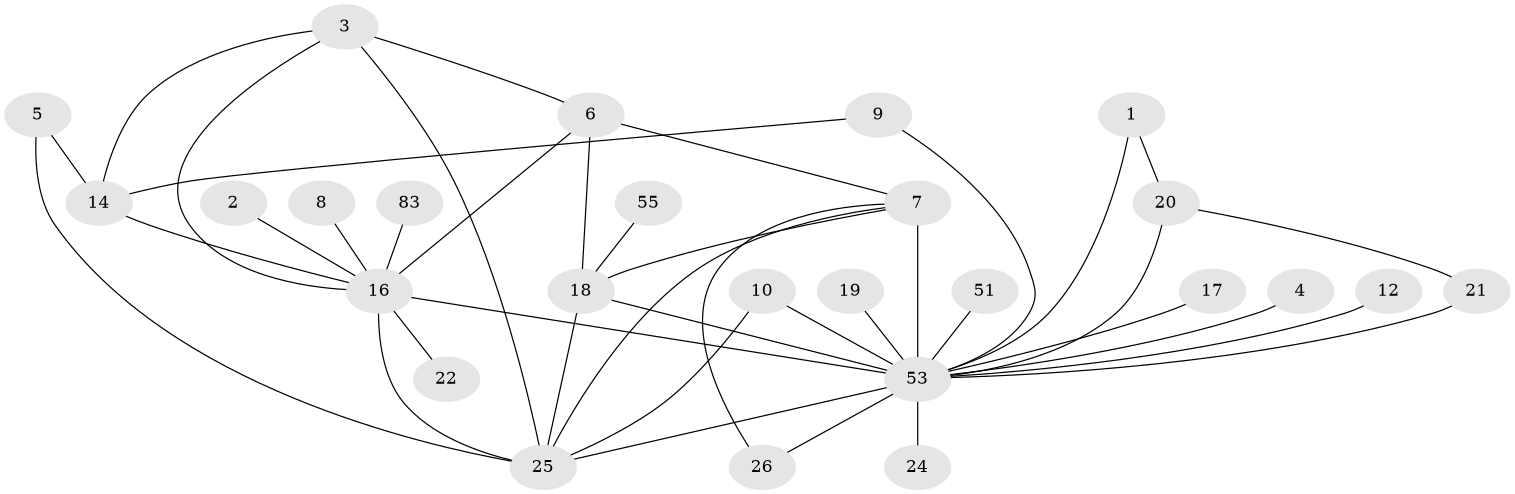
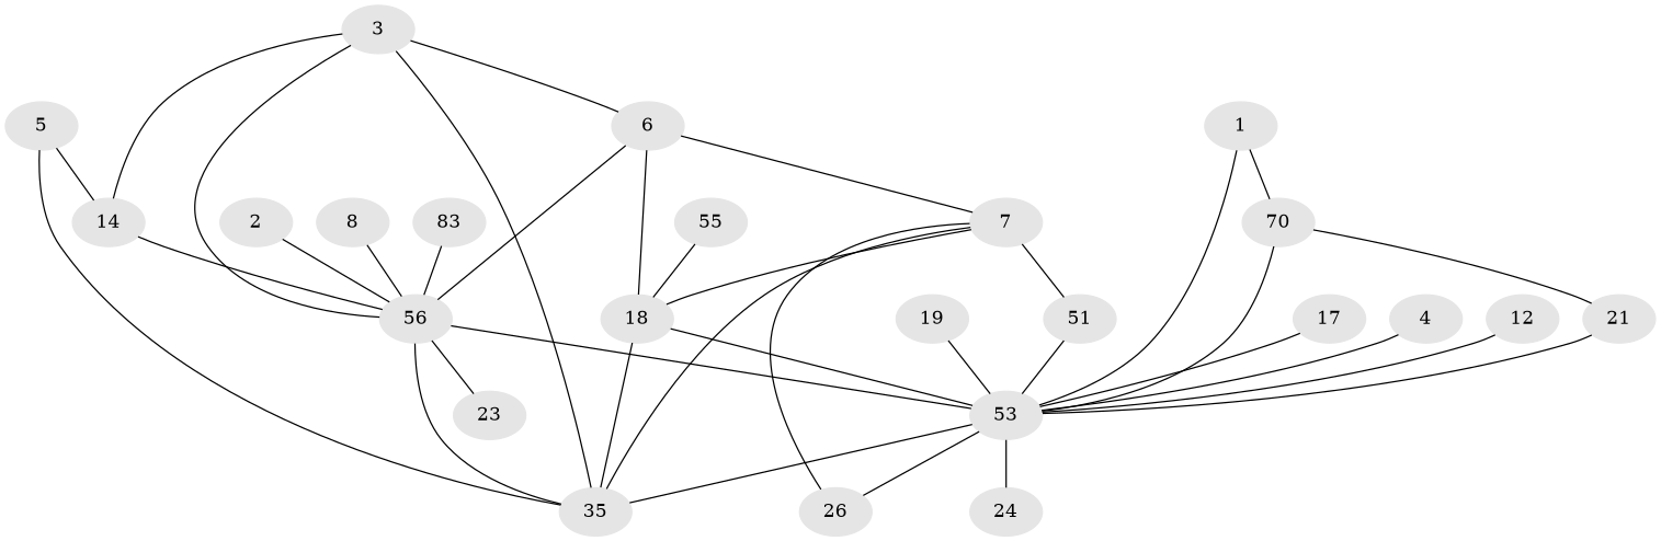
  graph {
    node [color=gray90 style=filled]
    edge [weight=1.0]
    1
-   20
+   20 [label=70]
    n3 [label=53]
    21
-   25
+   25 [label=35]
    26
    24
    2
-   16
-   22
+   16 [label=56]
+   22 [label=23]
    3
    6
    14
    7
    18
    4
    5
    8
-   9
-   10
    n21 [label=51]
    12
    n23 [label=83]
    n24 [label=55]
    17
    19
    1 -- 20
    1 -- n3
    20 -- n3
    20 -- 21
    n3 -- 25
    n3 -- 26
    n3 -- 24
    21 -- n3
    2 -- 16
    16 -- n3
    16 -- 25 [weight=3.0]
    16 -- 22
    3 -- 25
    3 -- 16
    3 -- 6
    3 -- 14
    6 -- 16
    6 -- 7
    6 -- 18
    14 -- 16
-   7 -- n3 [weight=3.0]
+   7 -- n21 [weight=3.0]
    7 -- 25
    7 -- 26
    7 -- 18
    18 -- n3 [weight=2.0]
    18 -- 25 [weight=2.0]
    4 -- n3
    5 -- 25
    5 -- 14
    8 -- 16
-   9 -- n3
-   9 -- 14
-   10 -- n3
-   10 -- 25
    n21 -- n3
    12 -- n3
    n23 -- 16
    n24 -- 18
    17 -- n3
    19 -- n3
  }
